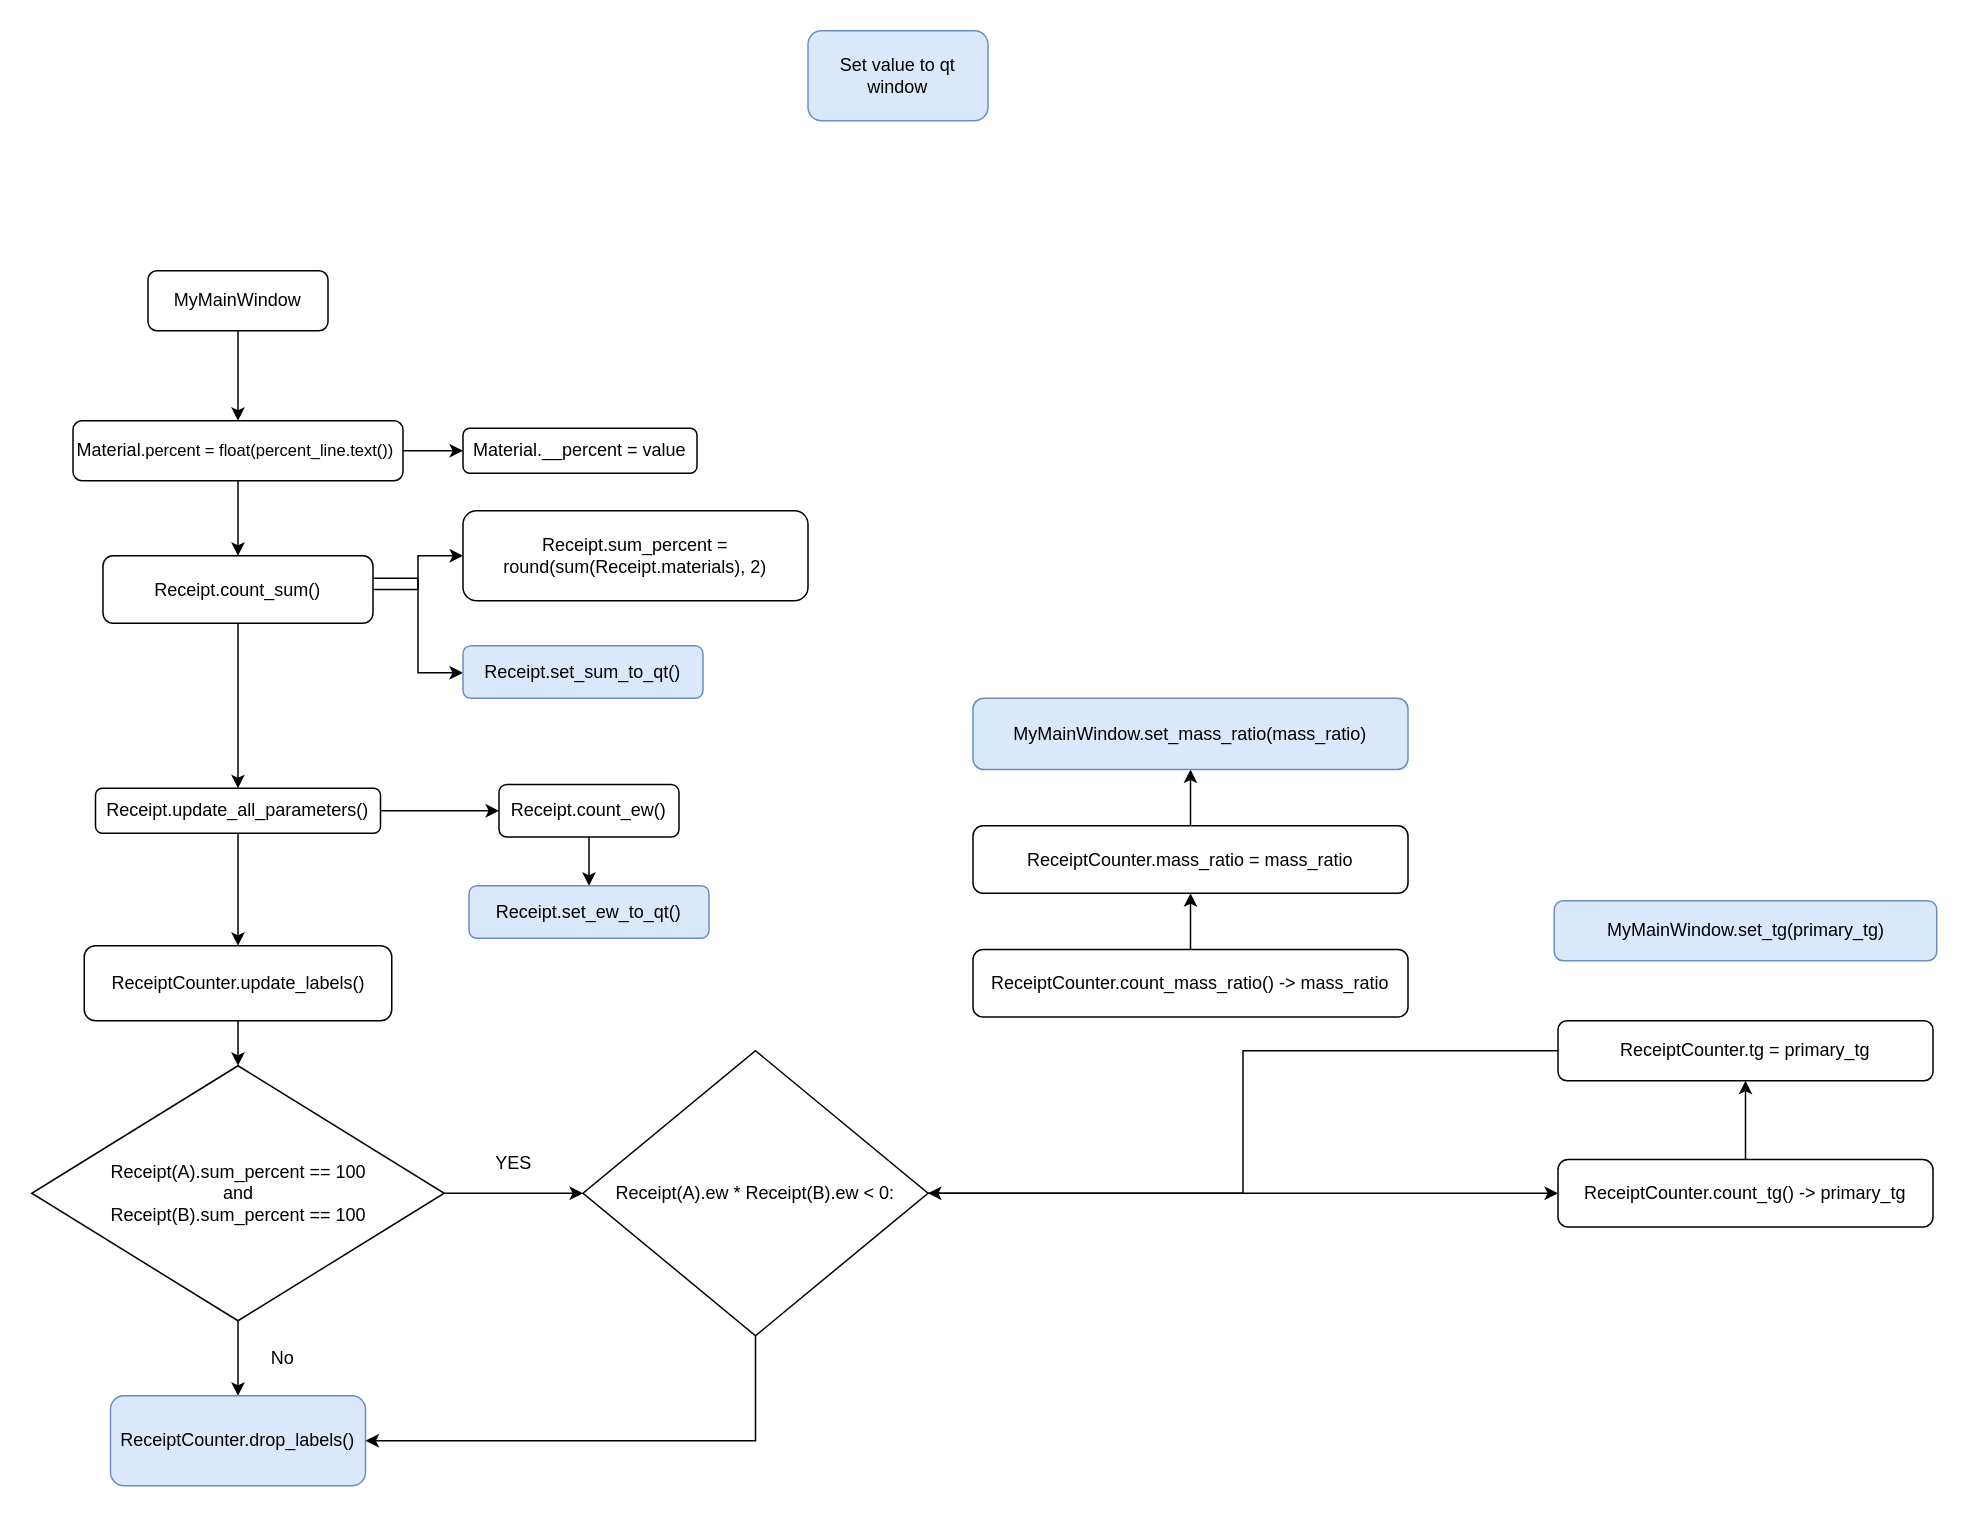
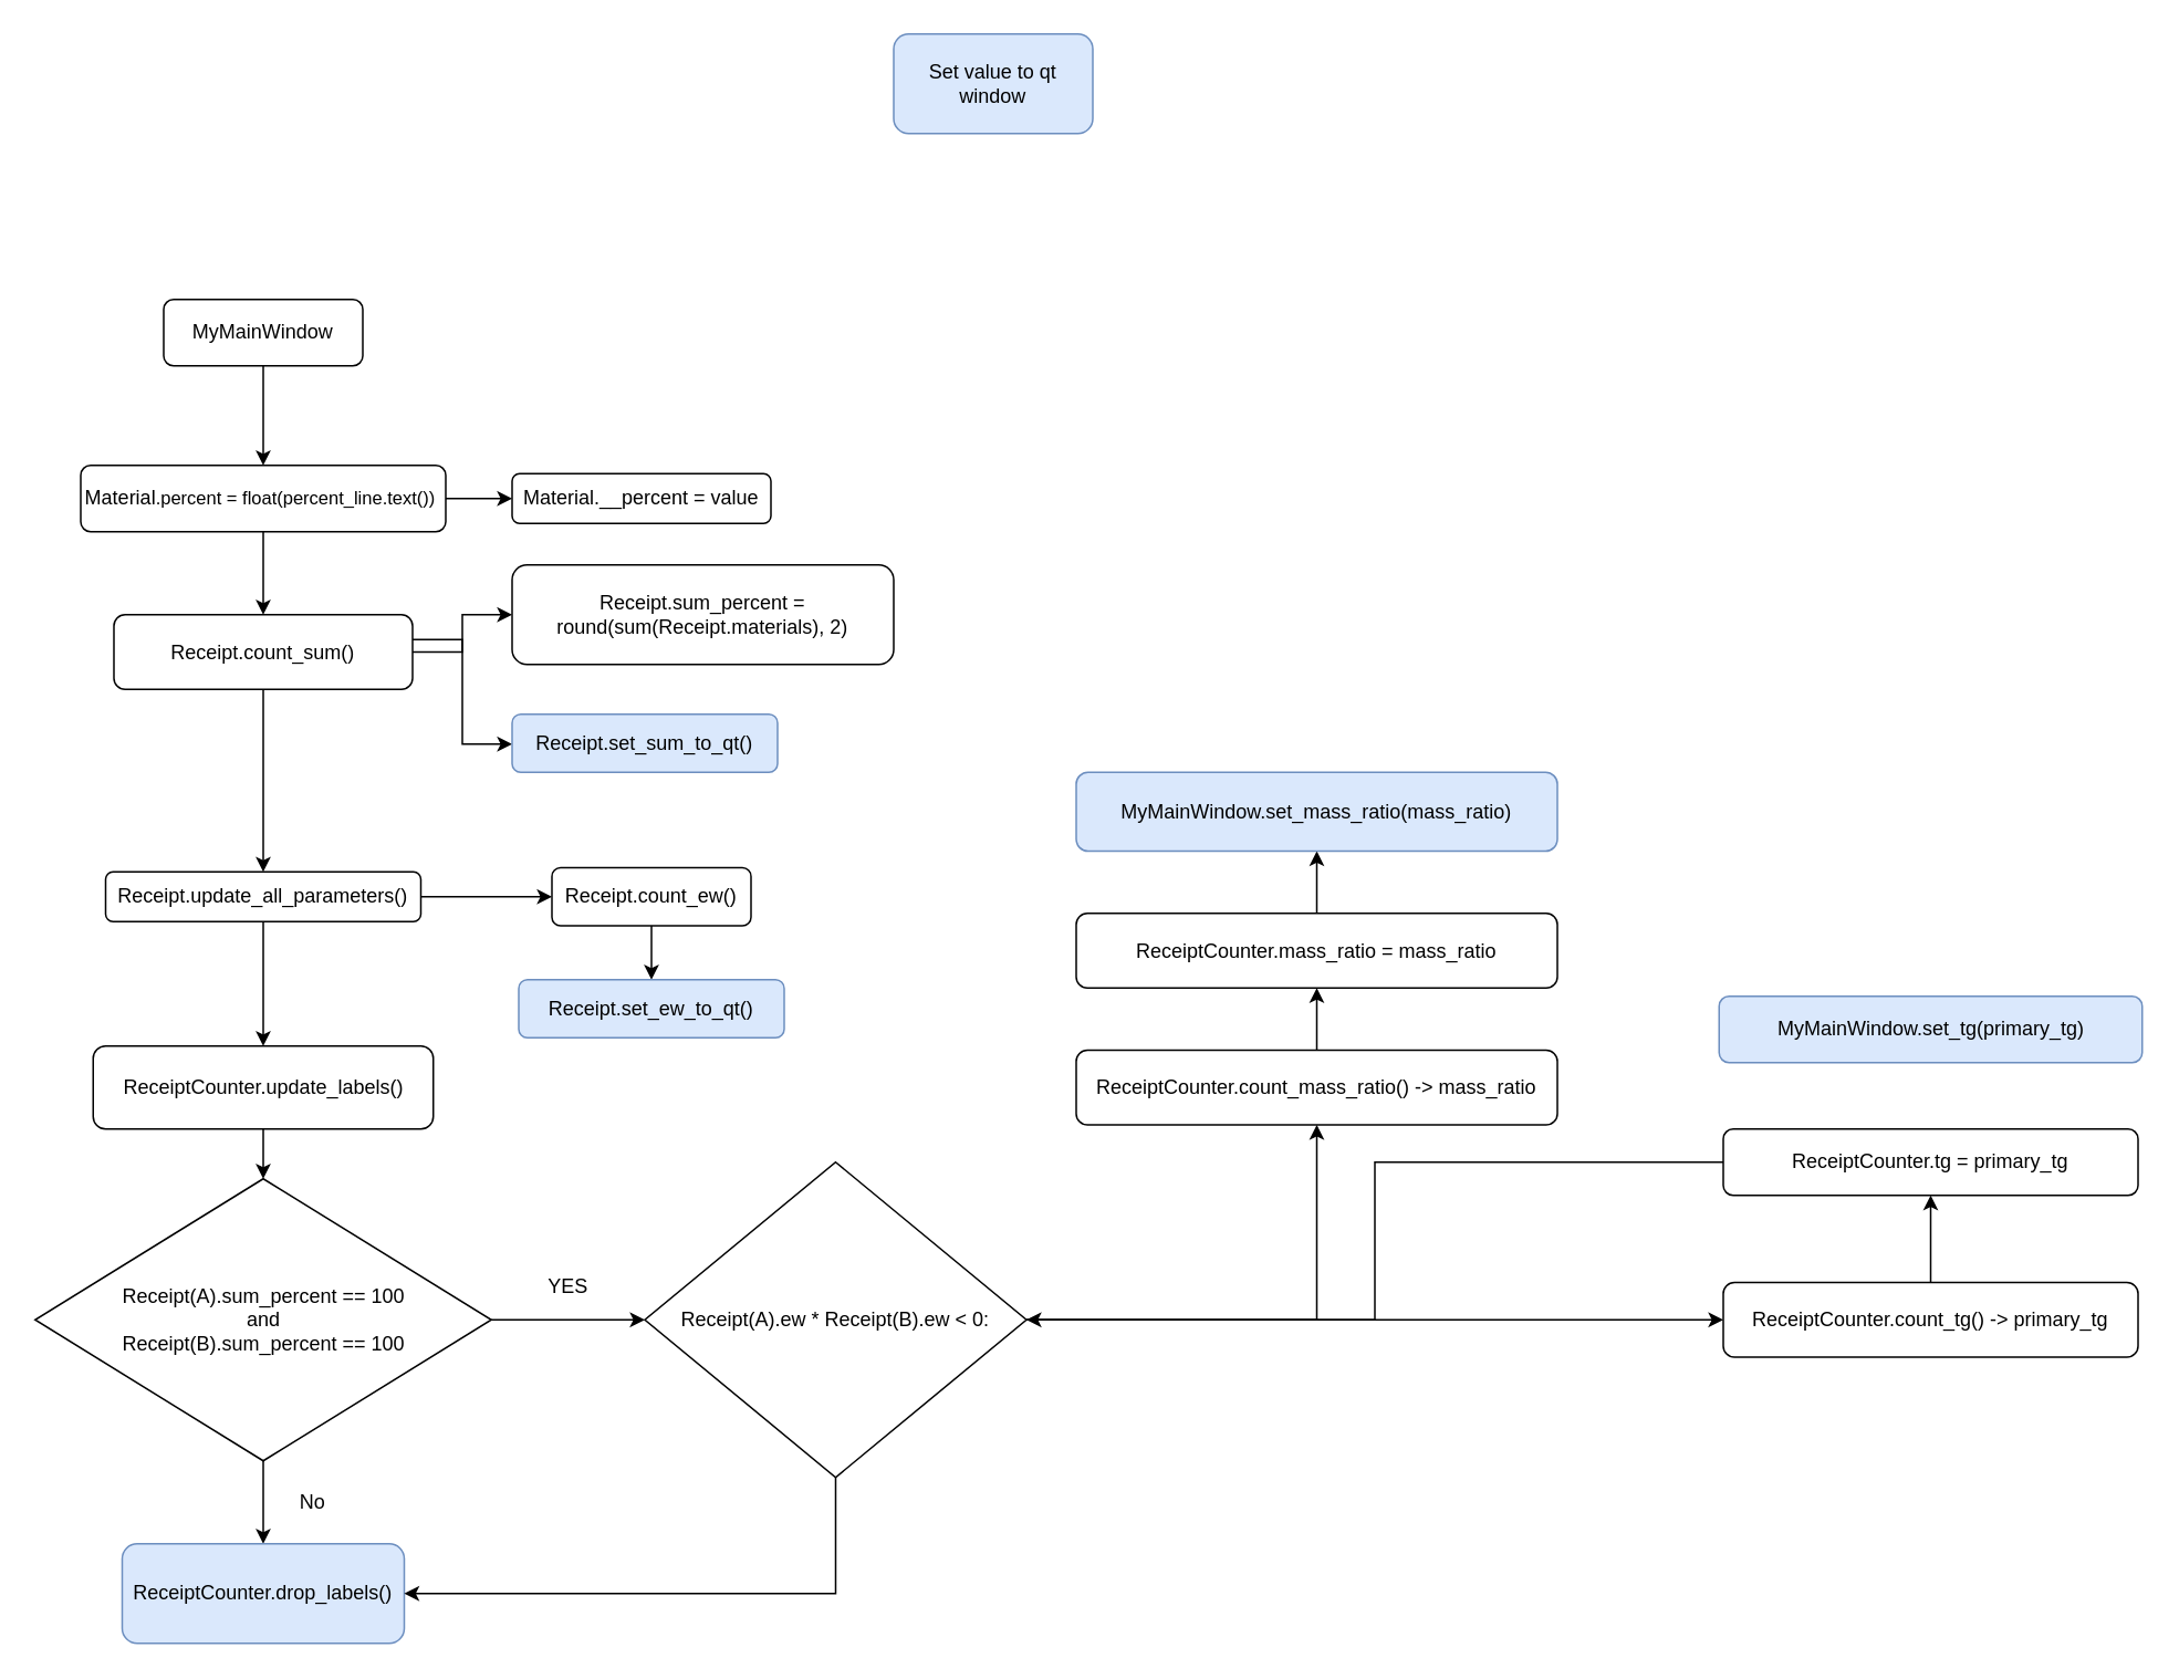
  <mxCell id="0" />
  <mxCell id="1" parent="0" />
  <mxCell id="2" value="" style="edgeStyle=orthogonalEdgeStyle;rounded=0;orthogonalLoop=1;jettySize=auto;html=1;entryX=0.5;entryY=0;entryDx=0;entryDy=0;" edge="1" parent="1" source="3" target="11"><mxGeometry x="-0.667" y="180" relative="1" as="geometry"><mxPoint x="158" y="260" as="targetPoint" /><Array as="points" /><mxPoint as="offset" /></mxGeometry></mxCell>
  <mxCell id="3" value="MyMainWindow" style="rounded=1;whiteSpace=wrap;html=1;fontSize=12;glass=0;strokeWidth=1;shadow=0;" parent="1" vertex="1"><mxGeometry x="98" y="180" width="120" height="40" as="geometry" /></mxCell>
  <mxCell id="4" value="" style="edgeStyle=orthogonalEdgeStyle;rounded=0;orthogonalLoop=1;jettySize=auto;html=1;" edge="1" parent="1" source="7" target="12"><mxGeometry relative="1" as="geometry"><Array as="points"><mxPoint x="278" y="385" /><mxPoint x="278" y="448" /></Array></mxGeometry></mxCell>
  <mxCell id="5" value="" style="edgeStyle=orthogonalEdgeStyle;rounded=0;orthogonalLoop=1;jettySize=auto;html=1;" edge="1" parent="1" source="7" target="15"><mxGeometry relative="1" as="geometry" /></mxCell>
  <mxCell id="6" value="" style="edgeStyle=orthogonalEdgeStyle;rounded=0;orthogonalLoop=1;jettySize=auto;html=1;" edge="1" parent="1" source="7" target="20"><mxGeometry relative="1" as="geometry" /></mxCell>
  <mxCell id="7" value="Receipt.count_sum()" style="rounded=1;whiteSpace=wrap;html=1;" vertex="1" parent="1"><mxGeometry x="68" y="370" width="180" height="45" as="geometry" /></mxCell>
  <mxCell id="8" value="Material&lt;span&gt;.__percent = value&lt;/span&gt;" style="rounded=1;whiteSpace=wrap;html=1;" vertex="1" parent="1"><mxGeometry x="308" y="285" width="156" height="30" as="geometry" /></mxCell>
  <mxCell id="9" value="" style="edgeStyle=orthogonalEdgeStyle;rounded=0;orthogonalLoop=1;jettySize=auto;html=1;" edge="1" parent="1" source="11" target="8"><mxGeometry relative="1" as="geometry" /></mxCell>
  <mxCell id="10" value="" style="edgeStyle=orthogonalEdgeStyle;rounded=0;orthogonalLoop=1;jettySize=auto;html=1;" edge="1" parent="1" source="11" target="7"><mxGeometry relative="1" as="geometry" /></mxCell>
  <mxCell id="11" value="Material&lt;span style=&quot;font-size: 11px ; background-color: rgb(255 , 255 , 255)&quot;&gt;.percent =&amp;nbsp;float(percent_line.text())&amp;nbsp;&lt;/span&gt;" style="rounded=1;whiteSpace=wrap;html=1;" vertex="1" parent="1"><mxGeometry x="48" y="280" width="220" height="40" as="geometry" /></mxCell>
  <mxCell id="12" value="Receipt.set_sum_to_qt()" style="whiteSpace=wrap;html=1;rounded=1;fillColor=#dae8fc;strokeColor=#6c8ebf;" vertex="1" parent="1"><mxGeometry x="308" y="430" width="160" height="35" as="geometry" /></mxCell>
  <mxCell id="13" value="" style="edgeStyle=orthogonalEdgeStyle;rounded=0;orthogonalLoop=1;jettySize=auto;html=1;" edge="1" parent="1" source="15" target="17"><mxGeometry relative="1" as="geometry" /></mxCell>
  <mxCell id="14" value="" style="edgeStyle=orthogonalEdgeStyle;rounded=0;orthogonalLoop=1;jettySize=auto;html=1;entryX=0.5;entryY=0;entryDx=0;entryDy=0;" edge="1" parent="1" source="15" target="19"><mxGeometry relative="1" as="geometry"><mxPoint x="162" y="642.5" as="targetPoint" /></mxGeometry></mxCell>
  <mxCell id="15" value="Receipt.update_all_parameters()" style="rounded=1;whiteSpace=wrap;html=1;" vertex="1" parent="1"><mxGeometry x="63" y="525" width="190" height="30" as="geometry" /></mxCell>
  <mxCell id="16" value="" style="edgeStyle=orthogonalEdgeStyle;rounded=0;orthogonalLoop=1;jettySize=auto;html=1;" edge="1" parent="1" source="17" target="42"><mxGeometry relative="1" as="geometry" /></mxCell>
  <mxCell id="17" value="Receipt.count_ew()" style="whiteSpace=wrap;html=1;rounded=1;" vertex="1" parent="1"><mxGeometry x="332" y="522.5" width="120" height="35" as="geometry" /></mxCell>
  <mxCell id="18" value="" style="edgeStyle=orthogonalEdgeStyle;rounded=0;orthogonalLoop=1;jettySize=auto;html=1;" edge="1" parent="1" source="19" target="23"><mxGeometry relative="1" as="geometry" /></mxCell>
  <mxCell id="19" value="ReceiptCounter.update_labels()" style="whiteSpace=wrap;html=1;rounded=1;" vertex="1" parent="1"><mxGeometry x="55.5" y="630" width="205" height="50" as="geometry" /></mxCell>
  <mxCell id="20" value="Receipt.sum_percent = round(sum(Receipt.materials), 2)" style="whiteSpace=wrap;html=1;rounded=1;" vertex="1" parent="1"><mxGeometry x="308" y="340" width="230" height="60" as="geometry" /></mxCell>
  <mxCell id="21" value="" style="edgeStyle=orthogonalEdgeStyle;rounded=0;orthogonalLoop=1;jettySize=auto;html=1;" edge="1" parent="1" source="23" target="26"><mxGeometry relative="1" as="geometry" /></mxCell>
  <mxCell id="22" value="" style="edgeStyle=orthogonalEdgeStyle;rounded=0;orthogonalLoop=1;jettySize=auto;html=1;" edge="1" parent="1" source="23" target="33"><mxGeometry relative="1" as="geometry" /></mxCell>
  <mxCell id="23" value="&lt;span&gt;Receipt(A).&lt;/span&gt;sum_percent&amp;nbsp;== 100&lt;br&gt;and&lt;br&gt;Receipt(B).sum_percent&amp;nbsp;== 100" style="rhombus;whiteSpace=wrap;html=1;" vertex="1" parent="1"><mxGeometry x="20.5" y="710" width="275" height="170" as="geometry" /></mxCell>
  <mxCell id="24" value="" style="edgeStyle=orthogonalEdgeStyle;rounded=0;orthogonalLoop=1;jettySize=auto;html=1;" edge="1" parent="1" source="25" target="36"><mxGeometry relative="1" as="geometry" /></mxCell>
  <mxCell id="25" value="ReceiptCounter.count_mass_ratio() -&amp;gt; mass_ratio" style="rounded=1;whiteSpace=wrap;html=1;" vertex="1" parent="1"><mxGeometry x="648" y="632.5" width="290" height="45" as="geometry" /></mxCell>
  <mxCell id="26" value="&lt;span&gt;ReceiptCounter.&lt;/span&gt;drop_labels()" style="rounded=1;whiteSpace=wrap;html=1;fillColor=#dae8fc;strokeColor=#6c8ebf;" vertex="1" parent="1"><mxGeometry x="73" y="930" width="170" height="60" as="geometry" /></mxCell>
  <mxCell id="27" value="" style="edgeStyle=orthogonalEdgeStyle;rounded=0;orthogonalLoop=1;jettySize=auto;html=1;" edge="1" parent="1" source="28" target="39"><mxGeometry relative="1" as="geometry" /></mxCell>
  <mxCell id="28" value="ReceiptCounter.count_tg() -&amp;gt; primary_tg" style="rounded=1;whiteSpace=wrap;html=1;" vertex="1" parent="1"><mxGeometry x="1038" y="772.5" width="250" height="45" as="geometry" /></mxCell>
  <mxCell id="29" value="YES" style="text;html=1;strokeColor=none;fillColor=none;align=center;verticalAlign=middle;whiteSpace=wrap;rounded=0;" vertex="1" parent="1"><mxGeometry x="311.5" y="760" width="60" height="30" as="geometry" /></mxCell>
  <mxCell id="30" value="No" style="text;html=1;strokeColor=none;fillColor=none;align=center;verticalAlign=middle;whiteSpace=wrap;rounded=0;" vertex="1" parent="1"><mxGeometry x="158" y="890" width="60" height="30" as="geometry" /></mxCell>
+ <mxCell id="31" style="edgeStyle=orthogonalEdgeStyle;rounded=0;orthogonalLoop=1;jettySize=auto;html=1;" edge="1" parent="1" source="33" target="25"><mxGeometry relative="1" as="geometry" /></mxCell>
  <mxCell id="32" style="edgeStyle=orthogonalEdgeStyle;rounded=0;orthogonalLoop=1;jettySize=auto;html=1;entryX=0;entryY=0.5;entryDx=0;entryDy=0;" edge="1" parent="1" source="33" target="28"><mxGeometry relative="1" as="geometry" /></mxCell>
  <mxCell id="33" value="Receipt(A).ew * Receipt(B).ew &amp;lt; 0:" style="rhombus;whiteSpace=wrap;html=1;" vertex="1" parent="1"><mxGeometry x="388" y="700" width="230" height="190" as="geometry" /></mxCell>
  <mxCell id="34" style="edgeStyle=orthogonalEdgeStyle;rounded=0;orthogonalLoop=1;jettySize=auto;html=1;entryX=1;entryY=0.5;entryDx=0;entryDy=0;exitX=0.5;exitY=1;exitDx=0;exitDy=0;" edge="1" parent="1" source="33" target="26"><mxGeometry relative="1" as="geometry"><mxPoint x="608" y="1022.5" as="sourcePoint" /></mxGeometry></mxCell>
  <mxCell id="35" value="" style="edgeStyle=orthogonalEdgeStyle;rounded=0;orthogonalLoop=1;jettySize=auto;html=1;" edge="1" parent="1" source="36" target="37"><mxGeometry relative="1" as="geometry" /></mxCell>
  <mxCell id="36" value="&lt;span&gt;ReceiptCounter.mass_ratio =&amp;nbsp;&lt;/span&gt;mass_ratio" style="whiteSpace=wrap;html=1;rounded=1;" vertex="1" parent="1"><mxGeometry x="648" y="550" width="290" height="45" as="geometry" /></mxCell>
  <mxCell id="37" value="MyMainWindow.set_mass_ratio(mass_ratio)" style="whiteSpace=wrap;html=1;rounded=1;fillColor=#dae8fc;strokeColor=#6c8ebf;" vertex="1" parent="1"><mxGeometry x="648" y="465" width="290" height="47.5" as="geometry" /></mxCell>
  <mxCell id="38" value="" style="edgeStyle=orthogonalEdgeStyle;rounded=0;orthogonalLoop=1;jettySize=auto;html=1;" edge="1" parent="1" source="39" target="33"><mxGeometry relative="1" as="geometry" /></mxCell>
  <mxCell id="39" value="ReceiptCounter.tg = primary_tg" style="whiteSpace=wrap;html=1;rounded=1;" vertex="1" parent="1"><mxGeometry x="1038" y="680" width="250" height="40" as="geometry" /></mxCell>
  <mxCell id="40" value="MyMainWindow.set_tg(primary_tg)" style="whiteSpace=wrap;html=1;rounded=1;fillColor=#dae8fc;strokeColor=#6c8ebf;" vertex="1" parent="1"><mxGeometry x="1035.5" y="600" width="255" height="40" as="geometry" /></mxCell>
  <mxCell id="41" value="Set value to qt window" style="rounded=1;whiteSpace=wrap;html=1;fillColor=#dae8fc;strokeColor=#6c8ebf;" vertex="1" parent="1"><mxGeometry x="538" y="20" width="120" height="60" as="geometry" /></mxCell>
  <mxCell id="42" value="Receipt.set_ew_to_qt()" style="whiteSpace=wrap;html=1;rounded=1;fillColor=#dae8fc;strokeColor=#6c8ebf;" vertex="1" parent="1"><mxGeometry x="312" y="590" width="160" height="35" as="geometry" /></mxCell>
